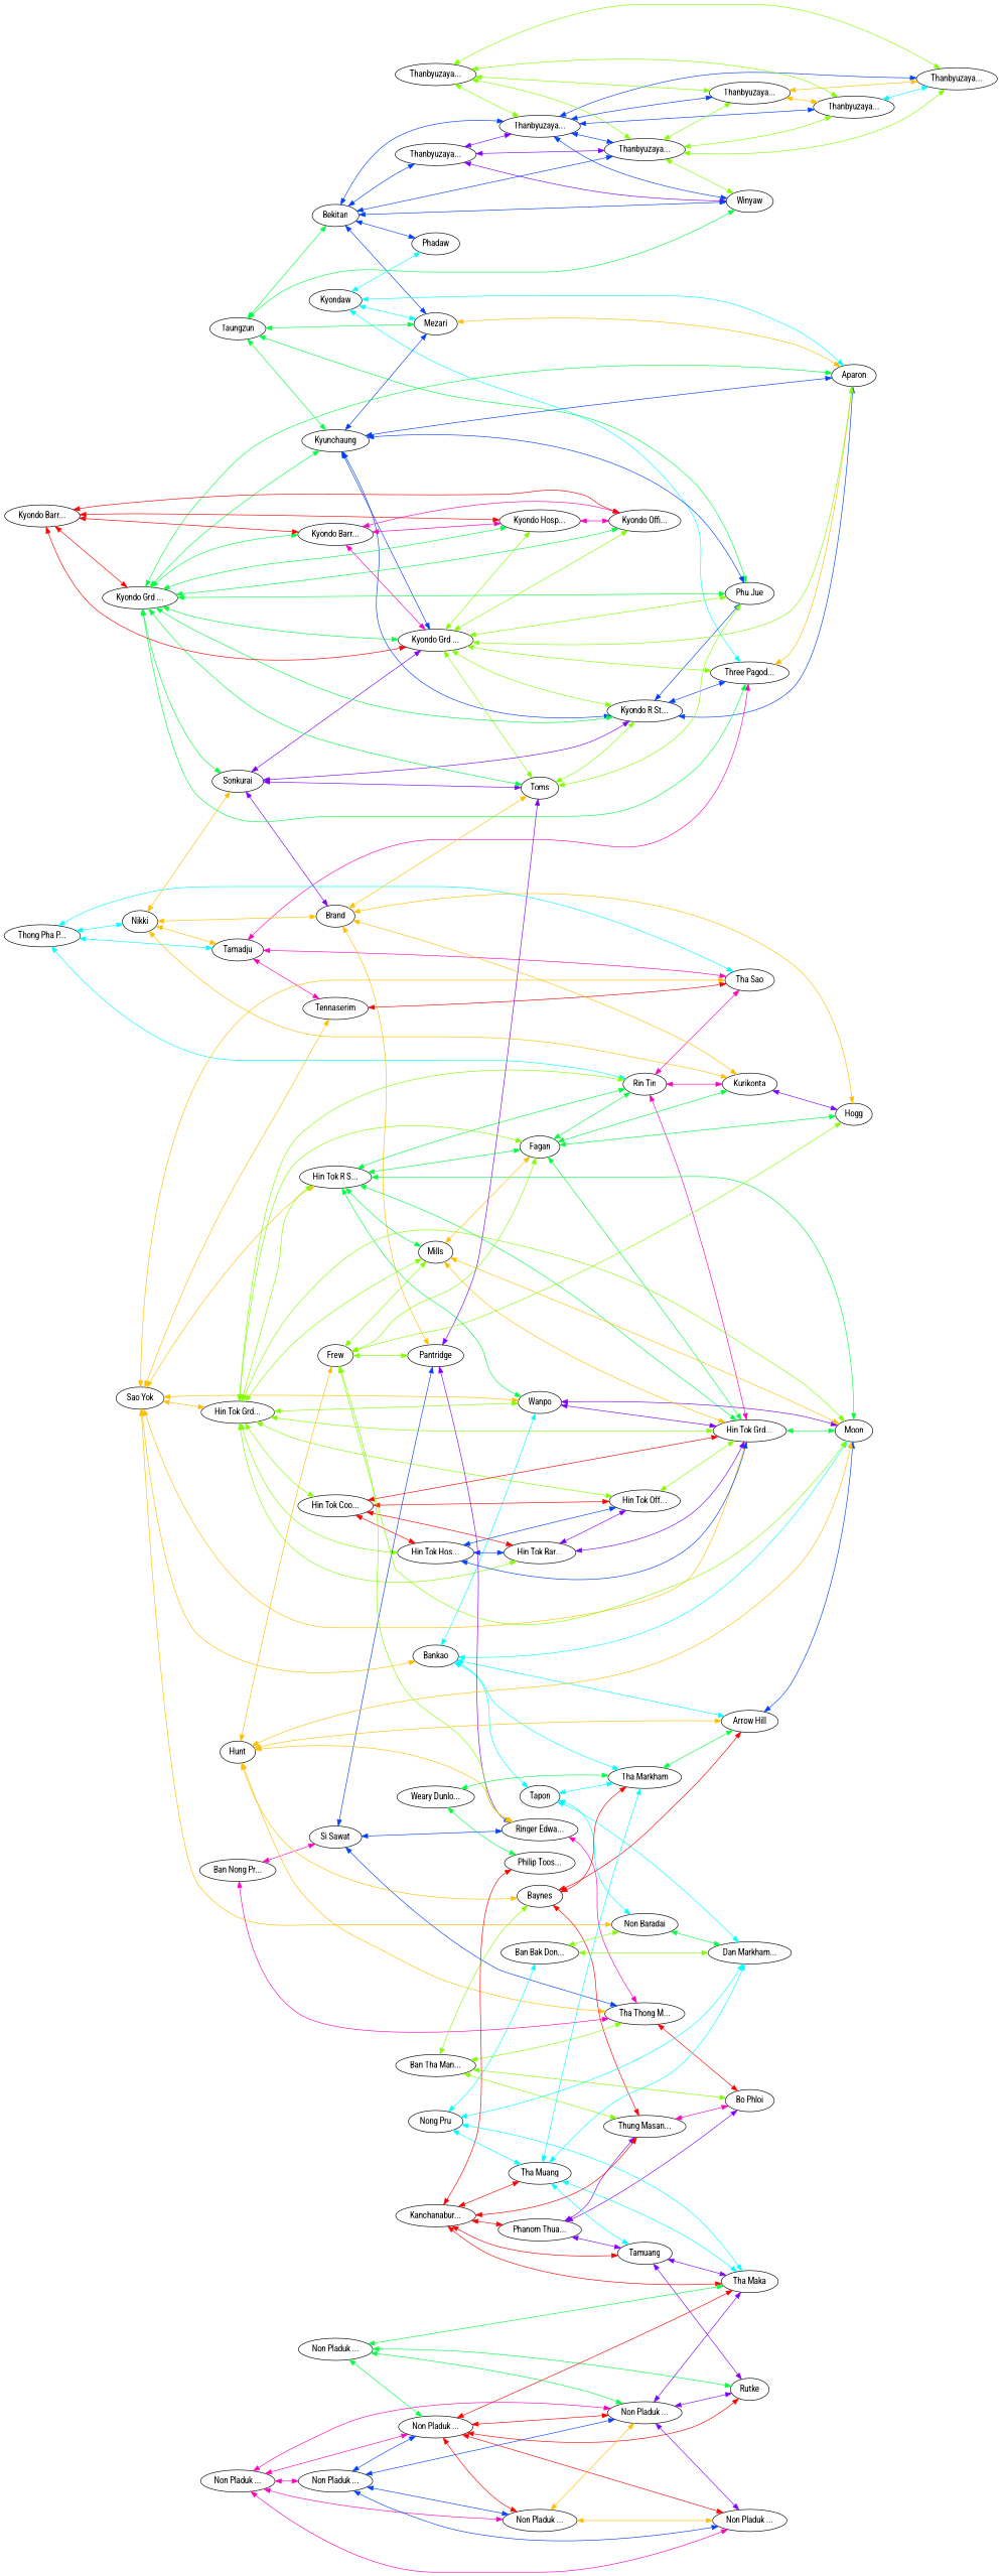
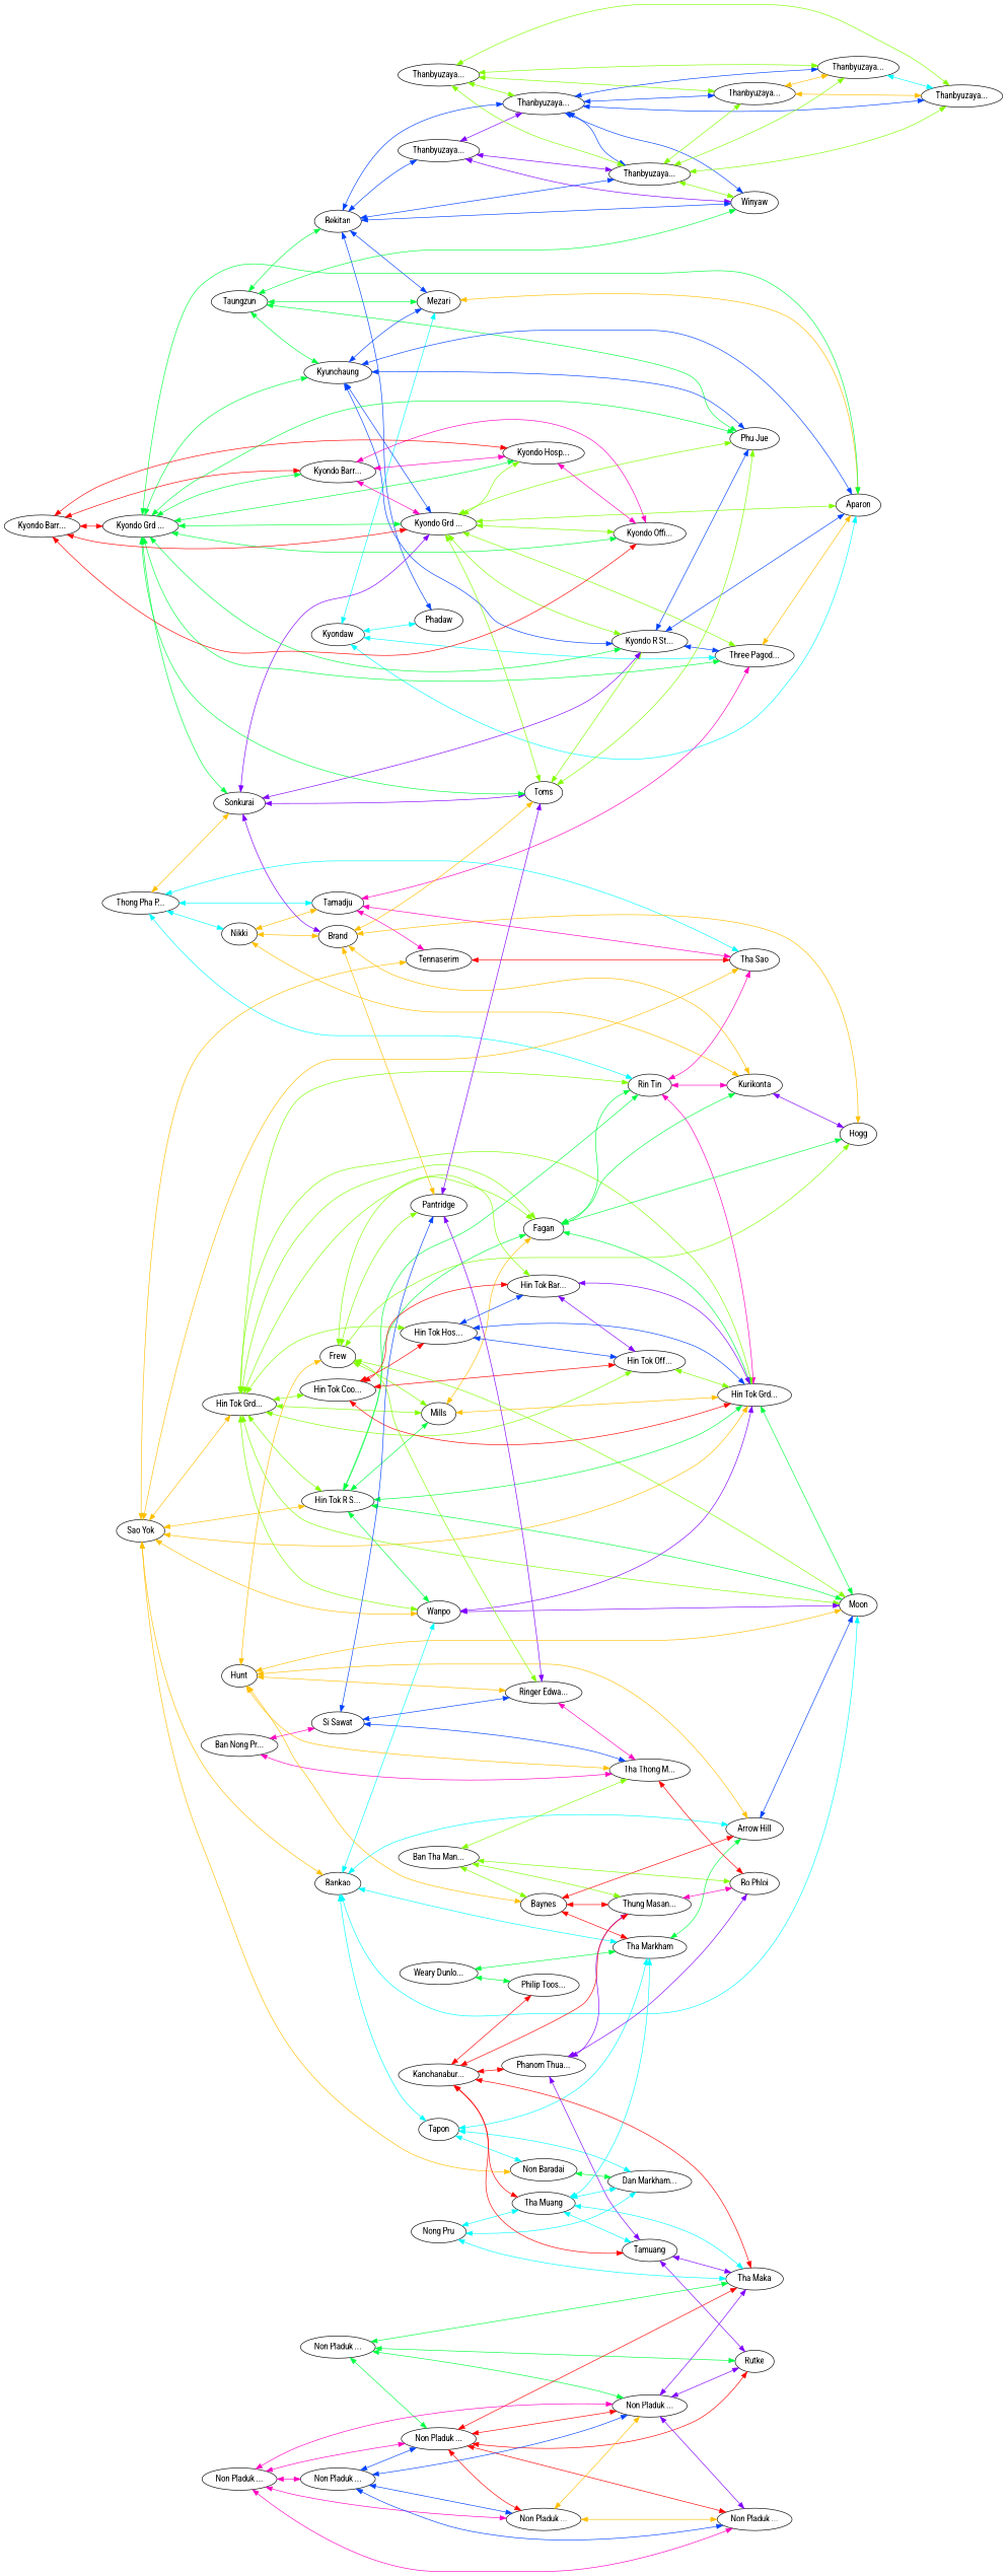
  graph {
    fontname="Roboto Condensed"
    rankdir=LR
    node [fontname="Roboto Condensed"]
    edge [color="0.25,1,1" dir=both fontname="Roboto Condensed"]
    n1 [label="Thanbyuzaya..."]
    n2 [label="Thanbyuzaya..."]
    n3 [label="Thanbyuzaya..."]
    n4 [label=Winyaw]
    n5 [label="Thanbyuzaya..."]
    n6 [label="Thanbyuzaya..."]
    n7 [label="Thanbyuzaya..."]
    n8 [label="Thanbyuzaya..."]
    n9 [label=Bekitan]
    n10 [label=Mezari]
    n11 [label=Phadaw]
    n12 [label=Aparon]
    n13 [label=Kyondaw]
    n14 [label="Three Pagod..."]
    n15 [label=Taungzun]
    n16 [label=Kyunchaung]
    n17 [label="Phu Jue"]
    n18 [label="Kyondo R St..."]
    n19 [label="Kyondo Grd ..."]
    n20 [label="Kyondo Offi..."]
    n21 [label="Kyondo Hosp..."]
    n22 [label=Toms]
    n23 [label=Tamadju]
    n24 [label=Tennaserim]
    n25 [label="Tha Sao"]
    n26 [label="Thong Pha P..."]
    n27 [label=Nikki]
    n28 [label="Rin Tin"]
    n29 [label=Sonkurai]
    n30 [label=Brand]
    n31 [label=Kurikonta]
    n32 [label="Hin Tok Grd..."]
    n33 [label="Sao Yok"]
    n34 [label="Hin Tok R S..."]
    n35 [label="Hin Tok Grd..."]
    n36 [label=Wanpo]
    n37 [label=Bankao]
    n38 [label="Non Baradai"]
    n39 [label=Fagan]
    n40 [label=Mills]
    n41 [label=Moon]
    n42 [label="Hin Tok Bar..."]
    n43 [label="Hin Tok Off..."]
    n44 [label="Hin Tok Hos..."]
    n45 [label="Hin Tok Coo..."]
    n46 [label=Tapon]
    n47 [label="Tha Markham"]
    n48 [label="Arrow Hill"]
    n49 [label="Dan Markham..."]
    n50 [label="Kyondo Grd ..."]
    n51 [label="Kyondo Barr..."]
    n52 [label="Kyondo Barr..."]
    n53 [label=Hogg]
    n54 [label=Pantridge]
    n55 [label="Ringer Edwa..."]
    n56 [label="Tha Thong M..."]
    n57 [label="Ban Nong Pr..."]
    n58 [label="Si Sawat"]
    n59 [label="Bo Phloi"]
    n60 [label=Frew]
    n61 [label=Hunt]
    n62 [label=Baynes]
    n63 [label="Thung Masan..."]
    n64 [label="Ban Tha Man..."]
    n65 [label="Phanom Thua..."]
    n66 [label=Tamuang]
    n67 [label="Tha Maka"]
    n68 [label=Rutke]
    n69 [label="Tha Muang"]
-   n70 [label="Ban Bak Don..."]
    n71 [label="Nong Pru"]
    n72 [label="Weary Dunlo..."]
    n73 [label="Philip Toos..."]
    n74 [label="Kanchanabur..."]
    n75 [label="Non Pladuk ..."]
    n76 [label="Non Pladuk ..."]
    n77 [label="Non Pladuk ..."]
    n78 [label="Non Pladuk ..."]
    n79 [label="Non Pladuk ..."]
    n80 [label="Non Pladuk ..."]
    n81 [label="Non Pladuk ..."]
    n1 -- n2 [color="0.75,1,1"]
    n1 -- n3 [color="0.75,1,1"]
    n1 -- n4 [color="0.75,1,1"]
    n2 -- n3 [color="0.625,1,1"]
    n2 -- n4 [color="0.625,1,1"]
    n2 -- n5 [color="0.625,1,1"]
    n2 -- n6 [color="0.625,1,1"]
    n2 -- n7 [color="0.625,1,1"]
    n3 -- n4
    n3 -- n5
    n3 -- n6
    n3 -- n7
    n6 -- n5 [color="0.125,1,1"]
    n6 -- n7 [color="0.125,1,1"]
    n7 -- n5 [color="0.5,1,1"]
    n8 -- n2
    n8 -- n3
    n8 -- n5
    n8 -- n6
    n8 -- n7
    n9 -- n1 [color="0.625,1,1"]
    n9 -- n2 [color="0.625,1,1"]
    n9 -- n3 [color="0.625,1,1"]
    n9 -- n4 [color="0.625,1,1"]
    n9 -- n10 [color="0.625,1,1"]
    n9 -- n11 [color="0.625,1,1"]
    n10 -- n12 [color="0.125,1,1"]
    n13 -- n10 [color="0.5,1,1"]
    n13 -- n11 [color="0.5,1,1"]
    n13 -- n12 [color="0.5,1,1"]
    n13 -- n14 [color="0.5,1,1"]
    n14 -- n12 [color="0.125,1,1"]
    n15 -- n4 [color="0.375,1,1"]
    n15 -- n9 [color="0.375,1,1"]
    n15 -- n10 [color="0.375,1,1"]
    n15 -- n16 [color="0.375,1,1"]
    n15 -- n17 [color="0.375,1,1"]
    n16 -- n10 [color="0.625,1,1"]
    n16 -- n12 [color="0.625,1,1"]
    n16 -- n17 [color="0.625,1,1"]
    n16 -- n18 [color="0.625,1,1"]
    n16 -- n19 [color="0.625,1,1"]
    n18 -- n12 [color="0.625,1,1"]
    n18 -- n14 [color="0.625,1,1"]
    n18 -- n17 [color="0.625,1,1"]
    n19 -- n12
    n19 -- n14
    n19 -- n17
    n19 -- n18
    n19 -- n20
    n19 -- n21
    n19 -- n22
    n21 -- n20 [color="0.875,1,1"]
    n22 -- n17
    n22 -- n18
    n23 -- n14 [color="0.875,1,1"]
    n23 -- n24 [color="0.875,1,1"]
    n23 -- n25 [color="0.875,1,1"]
    n24 -- n25 [color="1,1,1"]
    n26 -- n23 [color="0.5,1,1"]
    n26 -- n25 [color="0.5,1,1"]
    n26 -- n27 [color="0.5,1,1"]
    n26 -- n28 [color="0.5,1,1"]
    n27 -- n23 [color="0.125,1,1"]
-   n27 -- n29 [color="0.125,1,1"]
+   n26 -- n29 [color="0.125,1,1"]
    n27 -- n30 [color="0.125,1,1"]
    n27 -- n31 [color="0.125,1,1"]
    n28 -- n25 [color="0.875,1,1"]
    n28 -- n31 [color="0.875,1,1"]
    n28 -- n32 [color="0.875,1,1"]
    n29 -- n18 [color="0.75,1,1"]
    n29 -- n19 [color="0.75,1,1"]
    n29 -- n22 [color="0.75,1,1"]
    n29 -- n30 [color="0.75,1,1"]
    n30 -- n22 [color="0.125,1,1"]
    n30 -- n31 [color="0.125,1,1"]
    n30 -- n53 [color="0.125,1,1"]
    n30 -- n54 [color="0.125,1,1"]
    n31 -- n53 [color="0.75,1,1"]
    n32 -- n41 [color="0.375,1,1"]
    n33 -- n24 [color="0.125,1,1"]
    n33 -- n25 [color="0.125,1,1"]
    n33 -- n32 [color="0.125,1,1"]
    n33 -- n34 [color="0.125,1,1"]
    n33 -- n35 [color="0.125,1,1"]
    n33 -- n36 [color="0.125,1,1"]
    n33 -- n37 [color="0.125,1,1"]
    n33 -- n38 [color="0.125,1,1"]
    n34 -- n28 [color="0.375,1,1"]
    n34 -- n32 [color="0.375,1,1"]
    n34 -- n36 [color="0.375,1,1"]
    n34 -- n39 [color="0.375,1,1"]
    n34 -- n40 [color="0.375,1,1"]
    n34 -- n41 [color="0.375,1,1"]
    n35 -- n28
    n35 -- n32
    n35 -- n34
    n35 -- n36
    n35 -- n39
    n35 -- n40
    n35 -- n41
    n35 -- n42
    n35 -- n43
    n35 -- n44
    n35 -- n45
    n36 -- n32 [color="0.75,1,1"]
    n36 -- n41 [color="0.75,1,1"]
    n37 -- n36 [color="0.5,1,1"]
    n37 -- n41 [color="0.5,1,1"]
    n37 -- n46 [color="0.5,1,1"]
    n37 -- n47 [color="0.5,1,1"]
    n37 -- n48 [color="0.5,1,1"]
    n38 -- n49 [color="0.375,1,1"]
    n39 -- n28 [color="0.375,1,1"]
    n39 -- n31 [color="0.375,1,1"]
    n39 -- n32 [color="0.375,1,1"]
    n39 -- n53 [color="0.375,1,1"]
    n40 -- n32 [color="0.125,1,1"]
    n40 -- n39 [color="0.125,1,1"]
-   n40 -- n41 [color="0.125,1,1"]
    n42 -- n32 [color="0.75,1,1"]
    n42 -- n43 [color="0.75,1,1"]
    n43 -- n32
    n44 -- n32 [color="0.625,1,1"]
    n44 -- n42 [color="0.625,1,1"]
    n44 -- n43 [color="0.625,1,1"]
    n45 -- n32 [color="1,1,1"]
    n45 -- n42 [color="1,1,1"]
    n45 -- n43 [color="1,1,1"]
    n45 -- n44 [color="1,1,1"]
    n46 -- n38 [color="0.5,1,1"]
    n46 -- n47 [color="0.5,1,1"]
    n46 -- n49 [color="0.5,1,1"]
    n47 -- n48 [color="0.375,1,1"]
    n48 -- n41 [color="0.625,1,1"]
    n50 -- n12 [color="0.375,1,1"]
    n50 -- n14 [color="0.375,1,1"]
    n50 -- n16 [color="0.375,1,1"]
    n50 -- n17 [color="0.375,1,1"]
    n50 -- n18 [color="0.375,1,1"]
    n50 -- n19 [color="0.375,1,1"]
    n50 -- n20 [color="0.375,1,1"]
    n50 -- n21 [color="0.375,1,1"]
    n50 -- n22 [color="0.375,1,1"]
    n50 -- n29 [color="0.375,1,1"]
    n50 -- n51 [color="0.375,1,1"]
    n51 -- n19 [color="0.875,1,1"]
    n51 -- n20 [color="0.875,1,1"]
    n51 -- n21 [color="0.875,1,1"]
    n52 -- n19 [color="1,1,1"]
    n52 -- n20 [color="1,1,1"]
    n52 -- n21 [color="1,1,1"]
    n52 -- n50 [color="1,1,1"]
    n52 -- n51 [color="1,1,1"]
    n54 -- n22 [color="0.75,1,1"]
    n54 -- n55 [color="0.75,1,1"]
    n55 -- n56 [color="0.875,1,1"]
    n56 -- n59 [color="1,1,1"]
    n57 -- n56 [color="0.875,1,1"]
    n57 -- n58 [color="0.875,1,1"]
    n58 -- n54 [color="0.625,1,1"]
    n58 -- n55 [color="0.625,1,1"]
    n58 -- n56 [color="0.625,1,1"]
    n60 -- n39
    n60 -- n40
    n60 -- n41
    n60 -- n53
    n60 -- n54
    n60 -- n55
    n61 -- n41 [color="0.125,1,1"]
    n61 -- n48 [color="0.125,1,1"]
    n61 -- n55 [color="0.125,1,1"]
    n61 -- n56 [color="0.125,1,1"]
    n61 -- n60 [color="0.125,1,1"]
    n61 -- n62 [color="0.125,1,1"]
    n62 -- n47 [color="1,1,1"]
    n62 -- n48 [color="1,1,1"]
    n62 -- n63 [color="1,1,1"]
    n63 -- n59 [color="0.875,1,1"]
    n64 -- n56
    n64 -- n59
    n64 -- n62
    n64 -- n63
    n65 -- n59 [color="0.75,1,1"]
    n65 -- n63 [color="0.75,1,1"]
    n65 -- n66 [color="0.75,1,1"]
    n66 -- n67 [color="0.75,1,1"]
    n66 -- n68 [color="0.75,1,1"]
    n69 -- n47 [color="0.5,1,1"]
    n69 -- n49 [color="0.5,1,1"]
    n69 -- n66 [color="0.5,1,1"]
    n69 -- n67 [color="0.5,1,1"]
-   n70 -- n38
-   n70 -- n49
    n71 -- n49 [color="0.5,1,1"]
    n71 -- n67 [color="0.5,1,1"]
    n71 -- n69 [color="0.5,1,1"]
-   n71 -- n70 [color="0.5,1,1"]
    n72 -- n47 [color="0.375,1,1"]
    n72 -- n73 [color="0.375,1,1"]
    n74 -- n63 [color="1,1,1"]
    n74 -- n65 [color="1,1,1"]
    n74 -- n66 [color="1,1,1"]
    n74 -- n67 [color="1,1,1"]
    n74 -- n69 [color="1,1,1"]
    n74 -- n73 [color="1,1,1"]
    n75 -- n67 [color="0.375,1,1"]
    n75 -- n68 [color="0.375,1,1"]
    n75 -- n76 [color="0.375,1,1"]
    n75 -- n77 [color="0.375,1,1"]
    n76 -- n67 [color="1,1,1"]
    n76 -- n68 [color="1,1,1"]
    n76 -- n77 [color="1,1,1"]
    n76 -- n78 [color="1,1,1"]
    n76 -- n79 [color="1,1,1"]
    n77 -- n67 [color="0.75,1,1"]
    n77 -- n68 [color="0.75,1,1"]
    n77 -- n78 [color="0.75,1,1"]
    n79 -- n77 [color="0.125,1,1"]
    n79 -- n78 [color="0.125,1,1"]
    n80 -- n76 [color="0.875,1,1"]
    n80 -- n77 [color="0.875,1,1"]
    n80 -- n78 [color="0.875,1,1"]
    n80 -- n79 [color="0.875,1,1"]
    n80 -- n81 [color="0.875,1,1"]
    n81 -- n76 [color="0.625,1,1"]
    n81 -- n77 [color="0.625,1,1"]
    n81 -- n78 [color="0.625,1,1"]
    n81 -- n79 [color="0.625,1,1"]
  }
